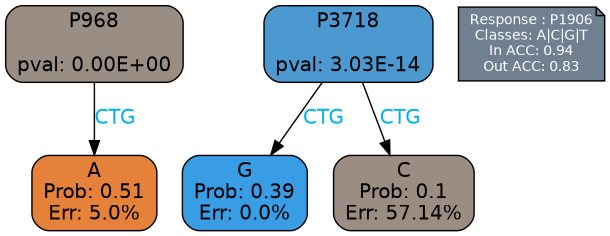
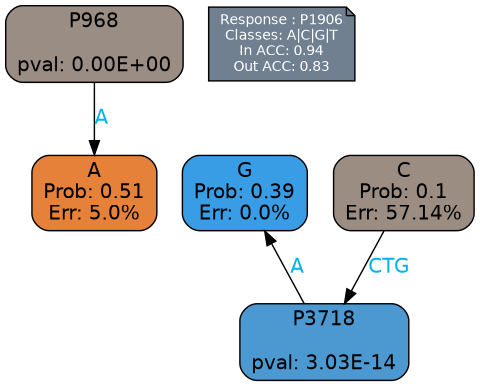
  digraph {
    ranksep=equally
    splines=polylines
    node [color=black fontname=helvetica shape=box style="filled, rounded"]
    edge [fontcolor=deepskyblue2 fontname=helvetica]
    n1 [fillcolor="#e58139" label="A\nProb: 0.51\nErr: 5.0%"]
    n2 [fillcolor="#399de5" label="G\nProb: 0.39\nErr: 0.0%"]
    n3 [fillcolor="#9b8d82" label="C\nProb: 0.1\nErr: 57.14%"]
    n4 [align=left fillcolor=slategray fontcolor=white fontsize=10 label="Response : P1906\nClasses: A|C|G|T\nIn ACC: 0.94\nOut ACC: 0.83\n" shape=note style=filled]
    n5 [fillcolor="#998d84" label="P968\n\npval: 0.00E+00"]
    n6 [fillcolor="#4c99d1" label="P3718\n\npval: 3.03E-14"]
    subgraph sub_1 {
      rank=same
      n1
      n2
      n3
    }
    subgraph sub_2 {
      rank=same
      n4
      n5
    }
-   n5 -> n1 [label=CTG]
-   n6 -> n2 [label=CTG]
-   n6 -> n3 [label=CTG]
+   n5 -> n1 [label=A]
+   n6 -> n2 [label=A]
+   n3 -> n6 [label=CTG]
  }
